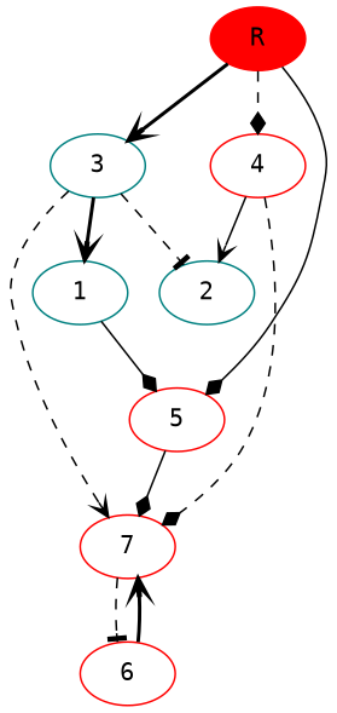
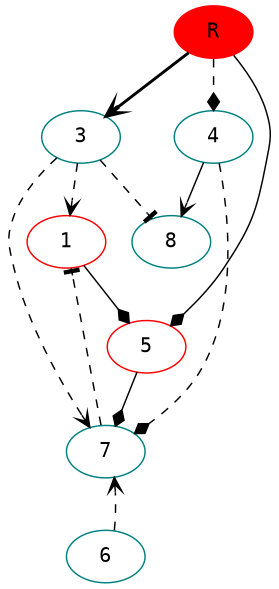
  digraph {
    fontname="DejaVu Sans Mono"
    node [color=teal fontname="DejaVu Sans Mono"]
    edge [arrowhead=vee fontname="DejaVu Sans Mono" style=dashed]
    3
-   1
-   7 [color=red]
-   8 [label=2]
-   4 [color=red]
+   1 [color=red]
+   7
+   8
+   4
    5 [color=red]
-   6 [color=red]
+   6
    R [color=red fillcolor="#ff0000" style=filled]
-   3 -> 1 [style=bold]
+   3 -> 1
    3 -> 7
    3 -> 8 [arrowhead=tee]
    1 -> 5 [arrowhead=diamond style=solid]
-   7 -> 6 [arrowhead=tee]
+   7 -> 1 [arrowhead=tee]
    4 -> 7 [arrowhead=diamond]
    4 -> 8 [style=solid]
    5 -> 7 [arrowhead=diamond style=solid]
-   6 -> 7 [style=bold]
+   6 -> 7
    R -> 3 [style=bold]
    R -> 4 [arrowhead=diamond]
    R -> 5 [arrowhead=diamond style=solid]
  }
